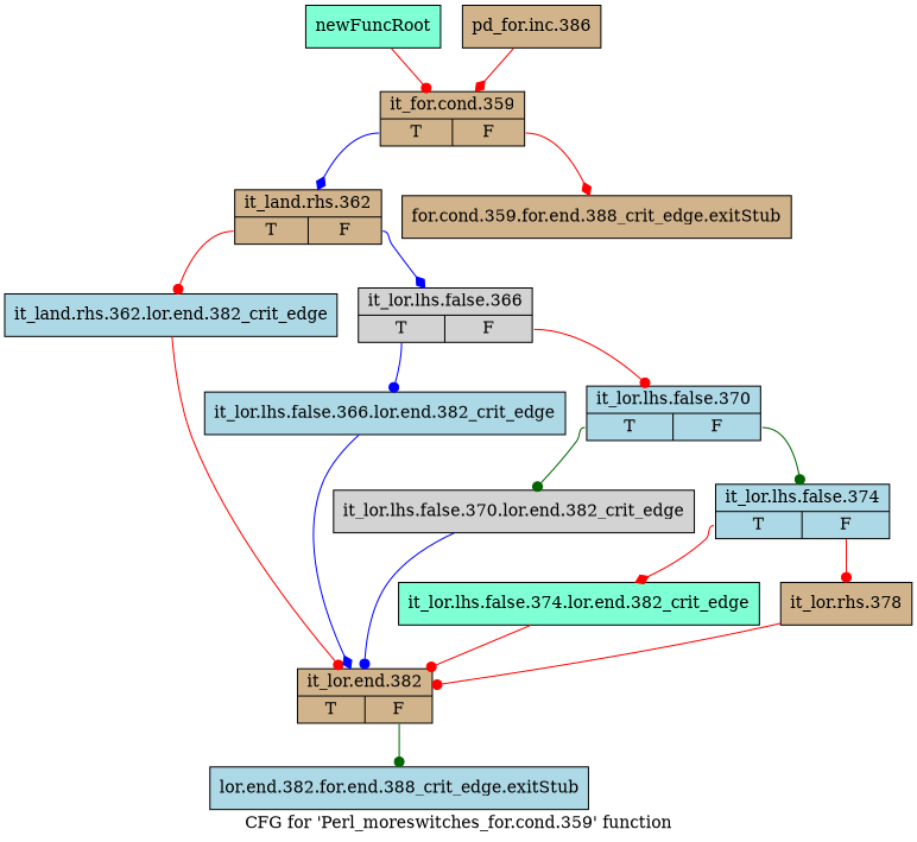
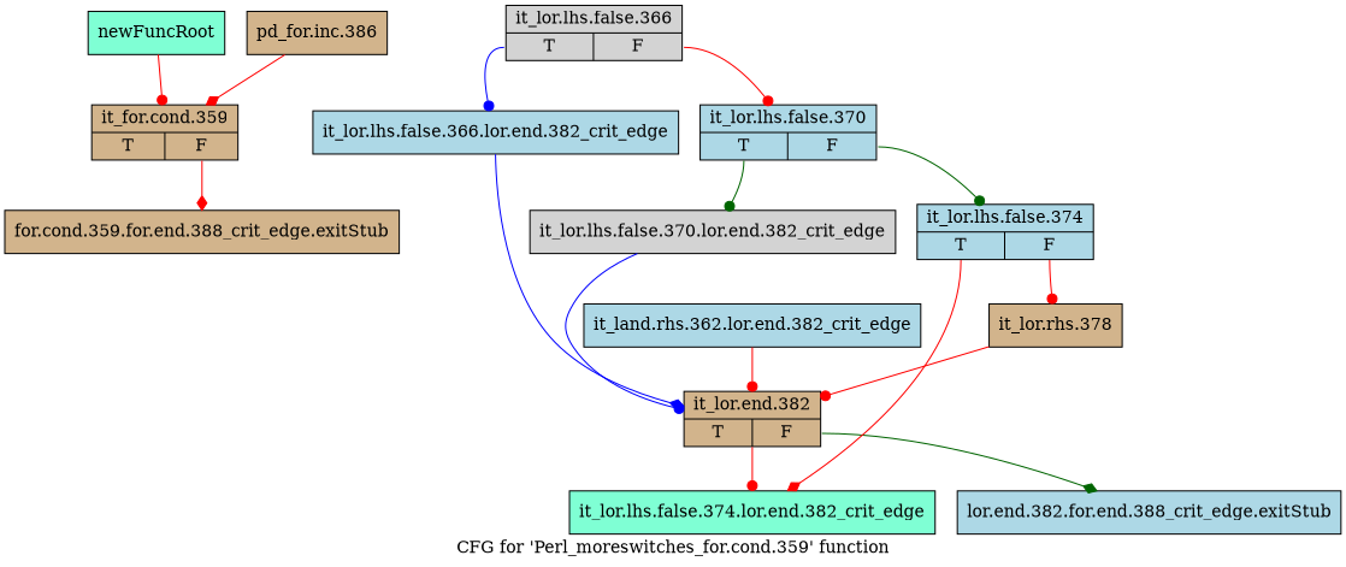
  digraph {
    label="CFG for 'Perl_moreswitches_for.cond.359' function"
    node [fillcolor=tan shape=record style=filled]
    edge [arrowhead=dot color=red]
    n1 [fillcolor=aquamarine label="{newFuncRoot}"]
    n2 [label="{it_for.cond.359|{<s0>T|<s1>F}}"]
    n3 [label="{for.cond.359.for.end.388_crit_edge.exitStub}"]
-   n4 [label="{it_land.rhs.362|{<s0>T|<s1>F}}"]
    n5 [fillcolor=lightblue label="{it_land.rhs.362.lor.end.382_crit_edge}"]
    n6 [fillcolor=lightgrey label="{it_lor.lhs.false.366|{<s0>T|<s1>F}}"]
    n7 [fillcolor=lightblue label="{lor.end.382.for.end.388_crit_edge.exitStub}"]
    n8 [label="{it_lor.end.382|{<s0>T|<s1>F}}"]
    n9 [fillcolor=lightblue label="{it_lor.lhs.false.366.lor.end.382_crit_edge}"]
    n10 [fillcolor=lightblue label="{it_lor.lhs.false.370|{<s0>T|<s1>F}}"]
    n11 [fillcolor=lightgrey label="{it_lor.lhs.false.370.lor.end.382_crit_edge}"]
    n12 [fillcolor=lightblue label="{it_lor.lhs.false.374|{<s0>T|<s1>F}}"]
    n13 [fillcolor=aquamarine label="{it_lor.lhs.false.374.lor.end.382_crit_edge}"]
    n14 [label="{it_lor.rhs.378}"]
    n15 [label="{pd_for.inc.386}"]
    n1 -> n2
    n2 -> n3 [arrowhead=diamond tailport=s1]
-   n2 -> n4 [arrowhead=diamond color=blue tailport=s0]
-   n4 -> n5 [tailport=s0]
-   n4 -> n6 [arrowhead=diamond color=blue tailport=s1]
    n5 -> n8
    n6 -> n9 [color=blue tailport=s0]
    n6 -> n10 [tailport=s1]
-   n8 -> n7 [color=darkgreen tailport=s1]
+   n8 -> n7 [arrowhead=diamond color=darkgreen tailport=s1]
    n9 -> n8 [arrowhead=diamond color=blue]
    n10 -> n11 [color=darkgreen tailport=s0]
    n10 -> n12 [color=darkgreen tailport=s1]
    n11 -> n8 [color=blue]
    n12 -> n13 [arrowhead=diamond tailport=s0]
    n12 -> n14 [tailport=s1]
-   n13 -> n8
+   n8 -> n13
    n14 -> n8
    n15 -> n2 [arrowhead=diamond]
  }
